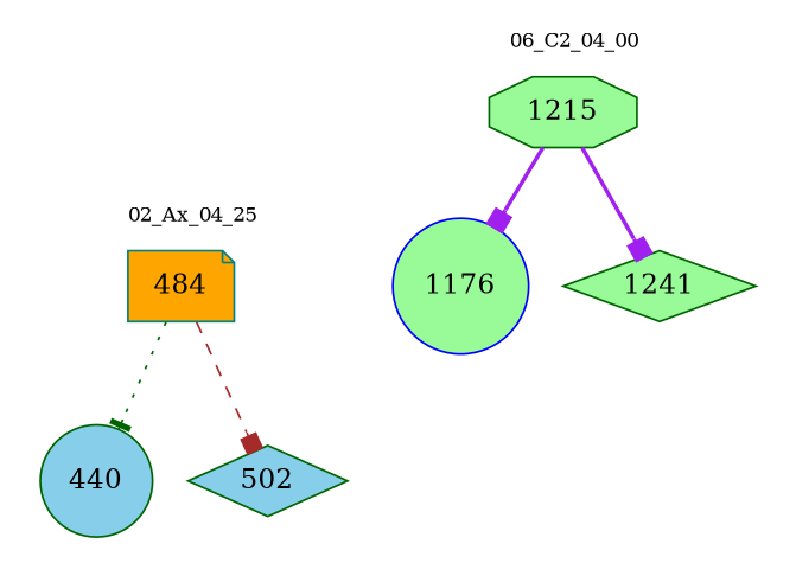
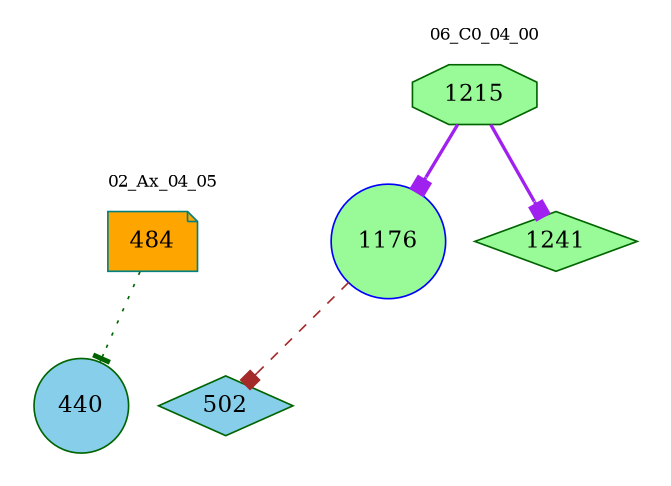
  digraph {
    node [color=darkgreen fillcolor=palegreen shape=circle style=filled]
    edge [arrowhead=box color=purple style=bold]
    n1 [color=teal fillcolor=orange label=484 shape=note]
    n2 [fillcolor=skyblue label=440]
    n3 [fillcolor=skyblue label=502 shape=diamond]
    n4 [label=1215 shape=octagon]
    n5 [color=blue label=1176]
    n6 [label=1241 shape=diamond]
    subgraph cluster_1 {
      color=white
      fontsize=10
-     label="02_Ax_04_25"
+     label="02_Ax_04_05"
      n1
      n2
      n3
    }
    subgraph cluster_2 {
      color=white
      fontsize=10
-     label="06_C2_04_00"
+     label="06_C0_04_00"
      n4
      n5
      n6
    }
    n1 -> n2 [arrowhead=tee color=darkgreen style=dotted]
-   n1 -> n3 [color=brown style=dashed]
+   n5 -> n3 [color=brown style=dashed]
    n4 -> n5
    n4 -> n6
  }
